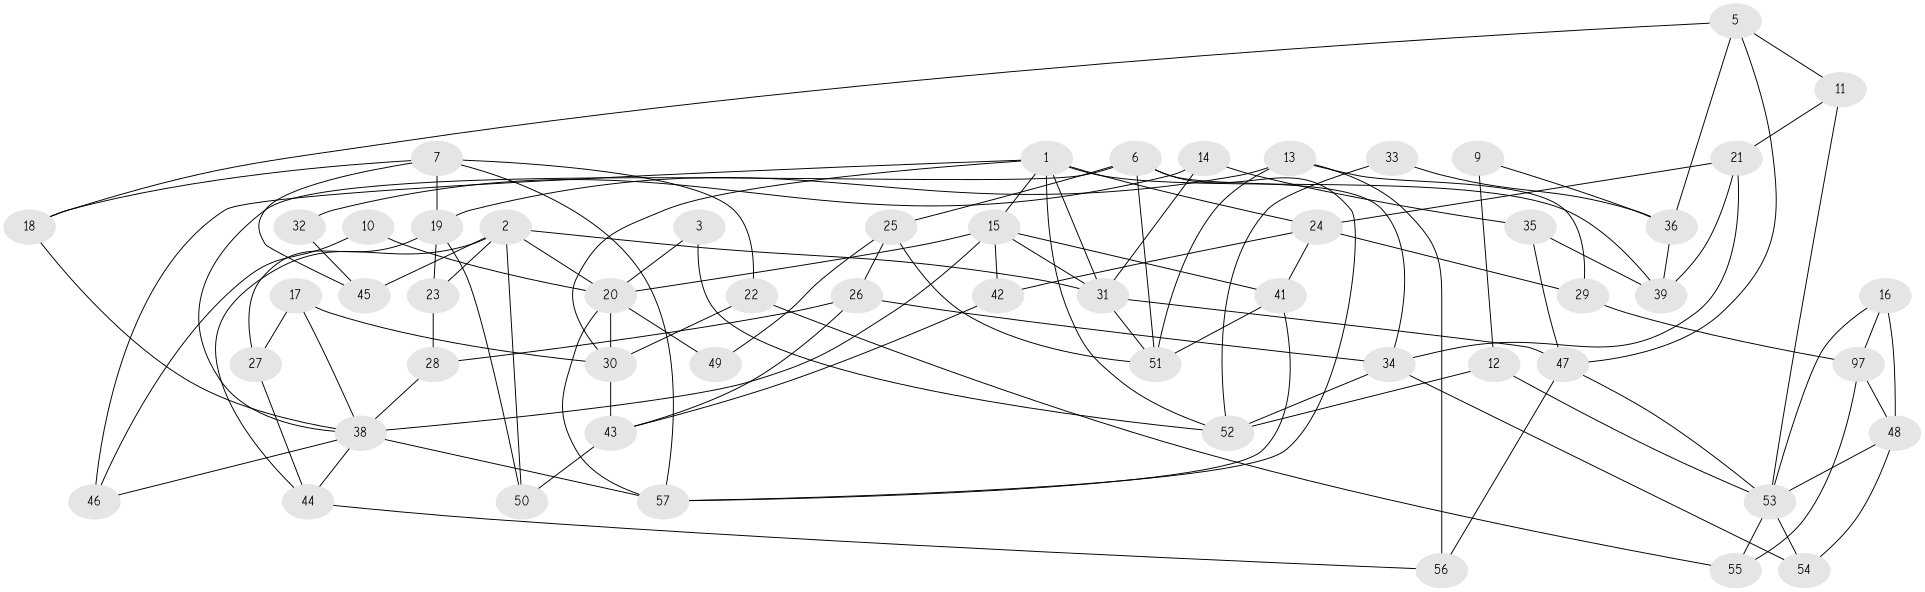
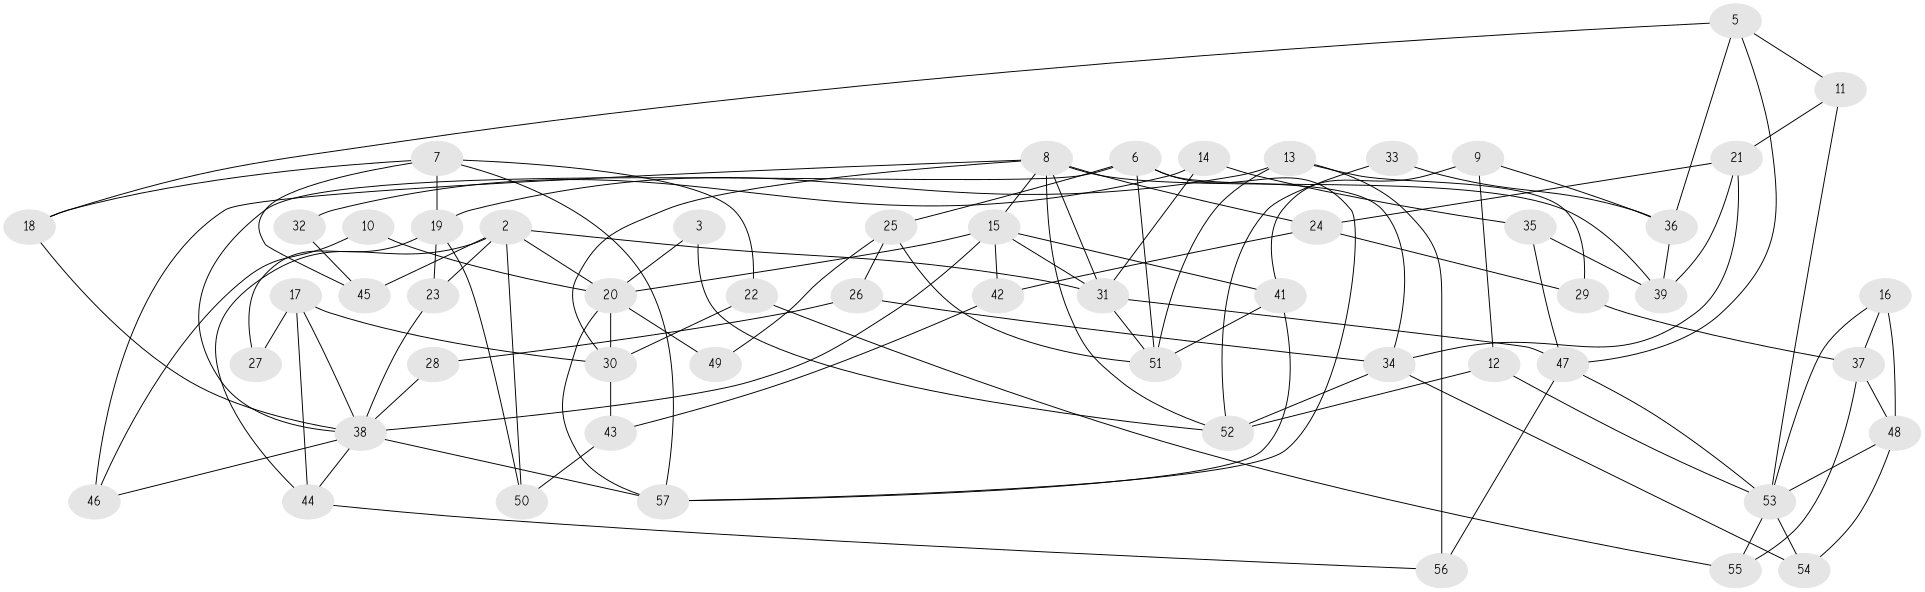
  graph {
    fontname="Comic Neue"
    node [color=gray90 fontname="Comic Neue" style=filled]
    edge [fontname="Comic Neue"]
    7
    45
    18
    57
    19
    22
    24
    29
    42
    2
    20
    23
    31
    44
    50
    30
    49
    38
    47
    51
    56
    3
    52
    5
    11
    36
    15
    41
    21
    53
    39
    6
    25
    34
    26
    54
    46
    27
    55
-   8 [label=1]
+   8
    43
    9
    12
    10
    13
-   37 [label=97]
+   37
    14
    32
    35
    16
    48
    17
    28
    33
    7 -- 45
    7 -- 18
    7 -- 57
    7 -- 19
    7 -- 22
    18 -- 38
    19 -- 23
    19 -- 50
    19 -- 27
    22 -- 30
    22 -- 55
    24 -- 29
    24 -- 42
    29 -- 37
    42 -- 43
    2 -- 45
    2 -- 20
    2 -- 23
    2 -- 31
    2 -- 44
    2 -- 50
    20 -- 57
    20 -- 30
    20 -- 49
-   23 -- 28
+   23 -- 38
    31 -- 47
    31 -- 51
    44 -- 56
    30 -- 43
    38 -- 57
    38 -- 44
    38 -- 46
    47 -- 56
    47 -- 53
    3 -- 20
    3 -- 52
    5 -- 18
    5 -- 47
    5 -- 11
    5 -- 36
    11 -- 21
    11 -- 53
    36 -- 39
    15 -- 42
    15 -- 20
    15 -- 31
    15 -- 38
    15 -- 41
    41 -- 57
    41 -- 51
    21 -- 24
    21 -- 39
    21 -- 34
    53 -- 54
    53 -- 55
    6 -- 57
    6 -- 38
    6 -- 51
    6 -- 25
    6 -- 34
    25 -- 49
    25 -- 51
    25 -- 26
    34 -- 52
    34 -- 54
    26 -- 34
-   26 -- 43
    26 -- 28
    8 -- 24
    8 -- 31
    8 -- 30
    8 -- 52
    8 -- 15
    8 -- 39
    8 -- 46
    43 -- 50
    9 -- 36
-   24 -- 41
+   9 -- 41
    9 -- 12
    12 -- 52
    12 -- 53
    10 -- 20
    10 -- 46
    13 -- 19
    13 -- 29
    13 -- 51
    13 -- 56
    37 -- 55
    37 -- 48
    14 -- 31
    14 -- 32
    14 -- 35
    32 -- 45
    35 -- 47
    35 -- 39
    16 -- 53
    16 -- 37
    16 -- 48
    48 -- 53
    48 -- 54
-   27 -- 44
+   17 -- 44
    17 -- 30
    17 -- 38
    17 -- 27
    28 -- 38
    33 -- 52
    33 -- 36
  }
